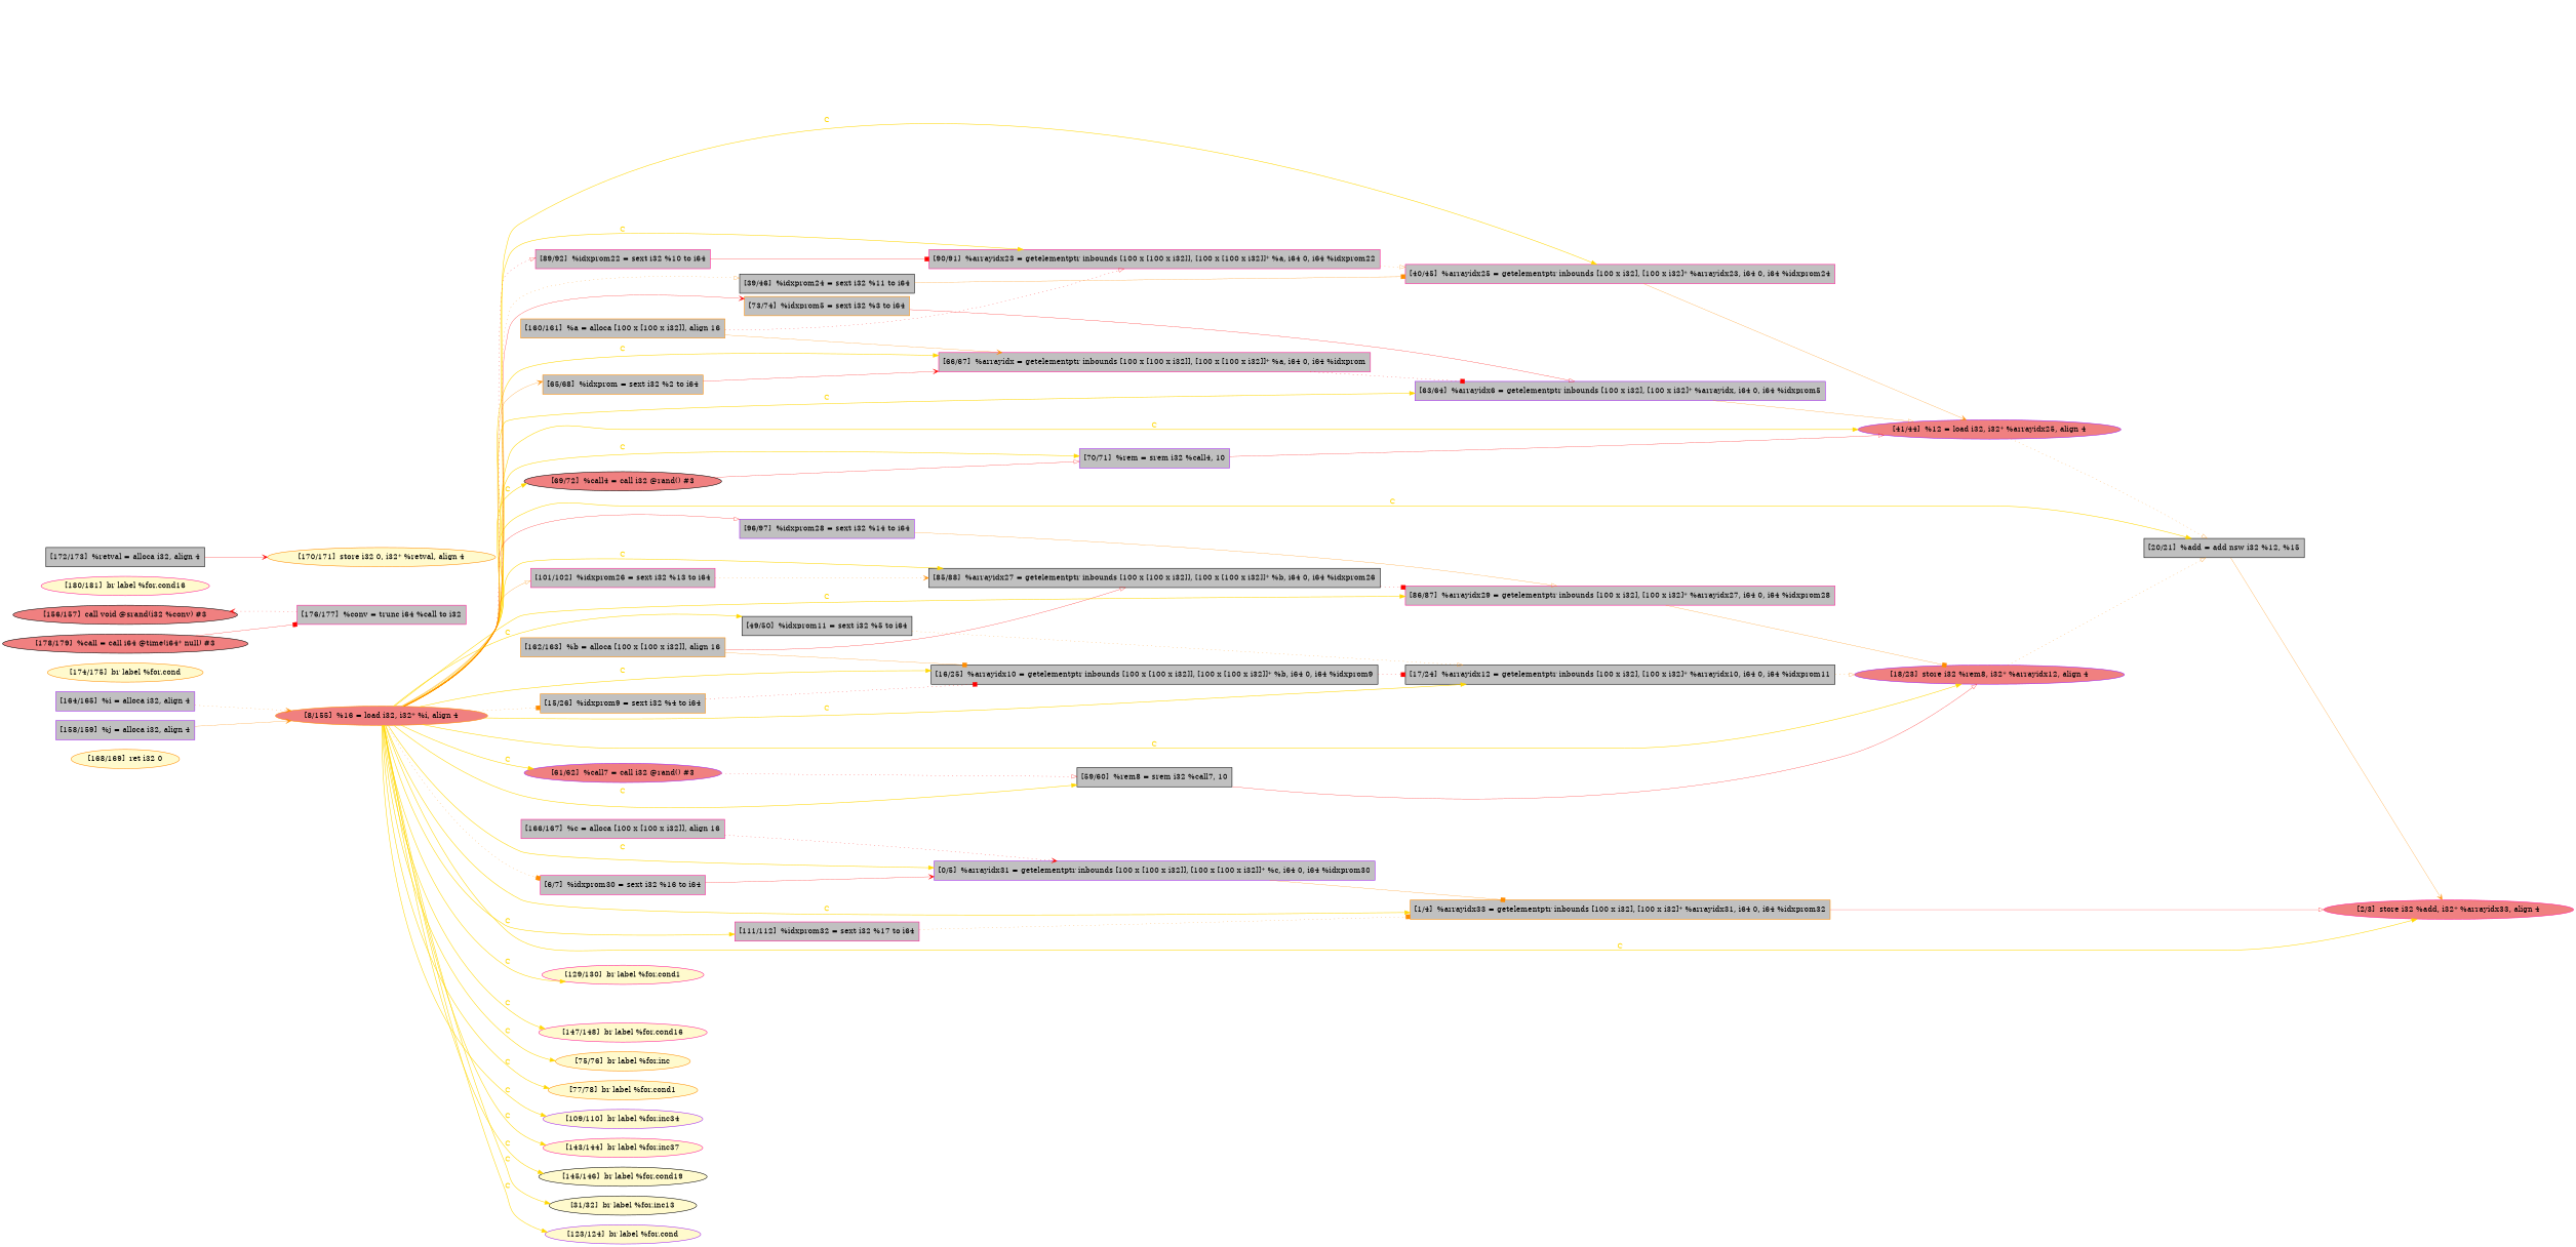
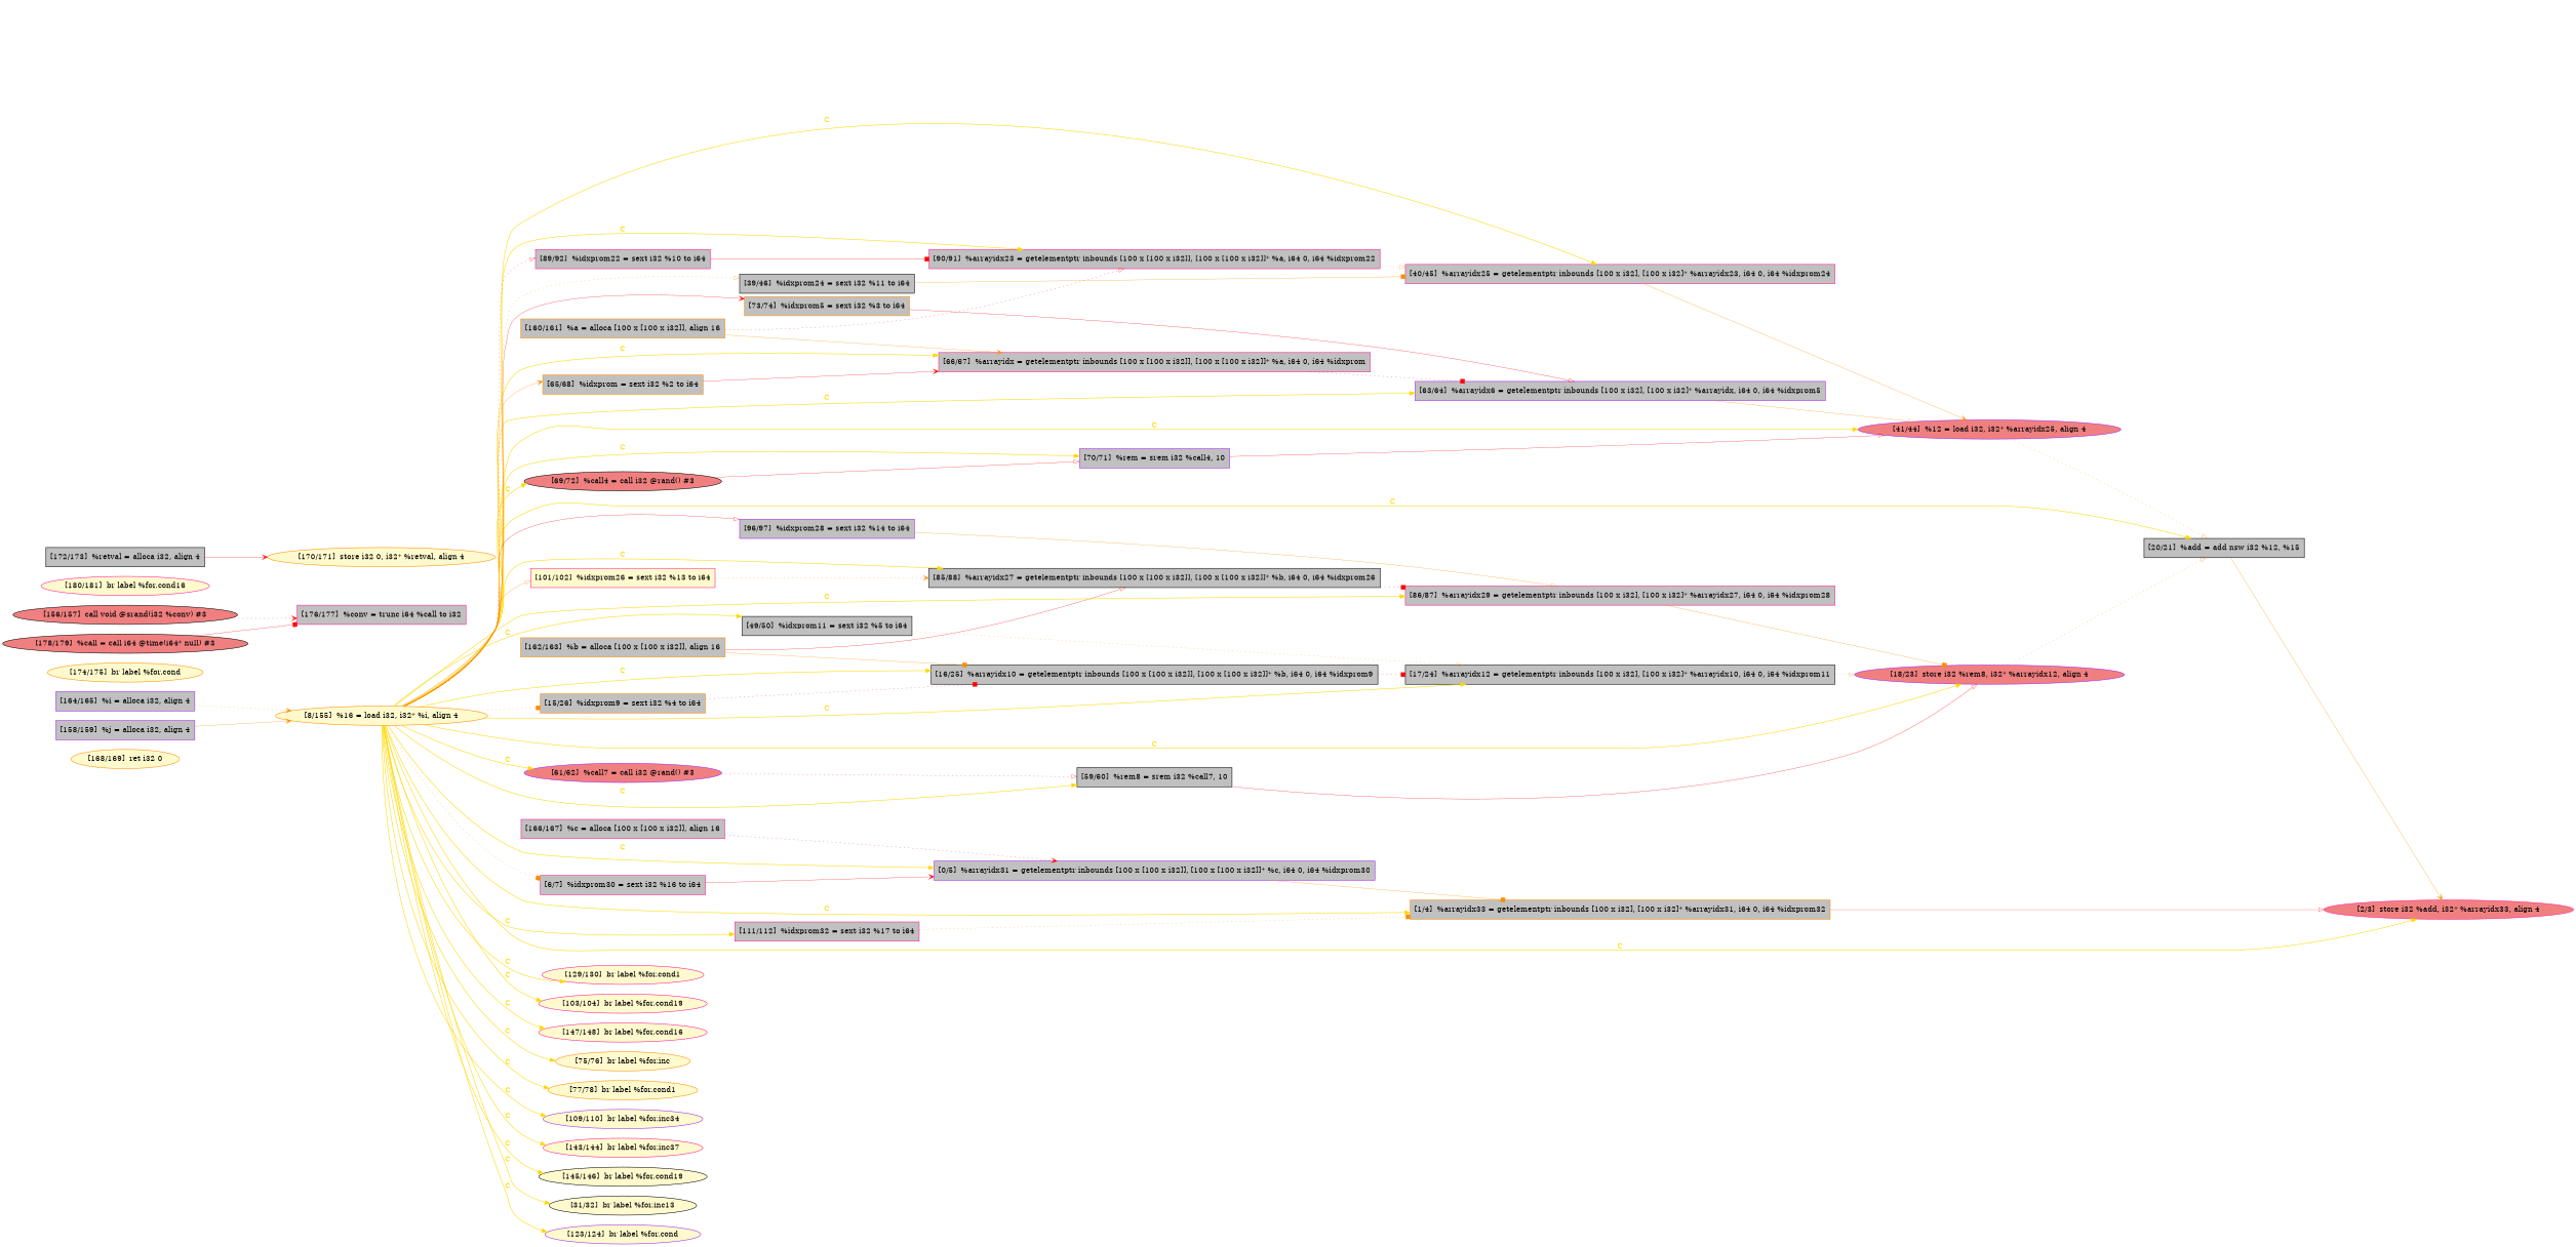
  digraph {
    rankdir=LR
    node [color=deeppink fillcolor=grey shape=rectangle style=filled]
    edge [color=gold fontcolor=black penwidth=0.5 style=solid]
    n1 [color=darkorange fillcolor=lemonchiffon label="[168/169]  ret i32 0" shape=ellipse]
    n2 [color=darkorange label="[160/161]  %a = alloca [100 x [100 x i32]], align 16"]
    n3 [label="[90/91]  %arrayidx23 = getelementptr inbounds [100 x [100 x i32]], [100 x [100 x i32]]* %a, i64 0, i64 %idxprom22"]
    n4 [label="[66/67]  %arrayidx = getelementptr inbounds [100 x [100 x i32]], [100 x [100 x i32]]* %a, i64 0, i64 %idxprom"]
    n5 [label="[40/45]  %arrayidx25 = getelementptr inbounds [100 x i32], [100 x i32]* %arrayidx23, i64 0, i64 %idxprom24"]
    n6 [color=purple label="[63/64]  %arrayidx6 = getelementptr inbounds [100 x i32], [100 x i32]* %arrayidx, i64 0, i64 %idxprom5"]
    n7 [color=purple fillcolor=lightcoral label="[41/44]  %12 = load i32, i32* %arrayidx25, align 4" shape=ellipse]
    n8 [color=black label="[20/21]  %add = add nsw i32 %12, %15"]
    n9 [color=darkorange fillcolor=lemonchiffon label="[174/175]  br label %for.cond" shape=ellipse]
    n10 [label="[166/167]  %c = alloca [100 x [100 x i32]], align 16"]
    n11 [color=purple label="[0/5]  %arrayidx31 = getelementptr inbounds [100 x [100 x i32]], [100 x [100 x i32]]* %c, i64 0, i64 %idxprom30"]
    n12 [color=darkorange label="[1/4]  %arrayidx33 = getelementptr inbounds [100 x i32], [100 x i32]* %arrayidx31, i64 0, i64 %idxprom32"]
    n13 [color=black label="[39/46]  %idxprom24 = sext i32 %11 to i64"]
    n14 [fillcolor=lemonchiffon label="[129/130]  br label %for.cond1" shape=ellipse]
    n15 [color=darkorange label="[162/163]  %b = alloca [100 x [100 x i32]], align 16"]
    n16 [color=black label="[85/88]  %arrayidx27 = getelementptr inbounds [100 x [100 x i32]], [100 x [100 x i32]]* %b, i64 0, i64 %idxprom26"]
    n17 [color=black label="[16/25]  %arrayidx10 = getelementptr inbounds [100 x [100 x i32]], [100 x [100 x i32]]* %b, i64 0, i64 %idxprom9"]
    n18 [label="[86/87]  %arrayidx29 = getelementptr inbounds [100 x i32], [100 x i32]* %arrayidx27, i64 0, i64 %idxprom28"]
    n19 [color=black label="[17/24]  %arrayidx12 = getelementptr inbounds [100 x i32], [100 x i32]* %arrayidx10, i64 0, i64 %idxprom11"]
    n20 [color=black fillcolor=lightcoral label="[156/157]  call void @srand(i32 %conv) #3" shape=ellipse]
    n21 [color=darkorange label="[15/26]  %idxprom9 = sext i32 %4 to i64"]
-   n22 [color=darkorange fillcolor=lightcoral label="[8/155]  %16 = load i32, i32* %i, align 4" shape=ellipse]
+   n22 [color=darkorange fillcolor=lemonchiffon label="[8/155]  %16 = load i32, i32* %i, align 4" shape=ellipse]
    n23 [color=purple fillcolor=lightcoral label="[18/23]  store i32 %rem8, i32* %arrayidx12, align 4" shape=ellipse]
    n24 [color=purple label="[96/97]  %idxprom28 = sext i32 %14 to i64"]
+   n25 [fillcolor=lemonchiffon label="[103/104]  br label %for.cond19" shape=ellipse]
    n26 [color=purple label="[70/71]  %rem = srem i32 %call4, 10"]
    n27 [fillcolor=lemonchiffon label="[147/148]  br label %for.cond16" shape=ellipse]
    n28 [label="[6/7]  %idxprom30 = sext i32 %16 to i64"]
-   n29 [label="[101/102]  %idxprom26 = sext i32 %13 to i64"]
+   n29 [fillcolor=lemonchiffon label="[101/102]  %idxprom26 = sext i32 %13 to i64"]
    n30 [label="[89/92]  %idxprom22 = sext i32 %10 to i64"]
    n31 [color=purple fillcolor=lightcoral label="[61/62]  %call7 = call i32 @rand() #3" shape=ellipse]
    n32 [color=black label="[59/60]  %rem8 = srem i32 %call7, 10"]
    n33 [color=darkorange fillcolor=lemonchiffon label="[75/76]  br label %for.inc" shape=ellipse]
    n34 [label="[111/112]  %idxprom32 = sext i32 %17 to i64"]
    n35 [color=darkorange label="[65/68]  %idxprom = sext i32 %2 to i64"]
    n36 [color=black fillcolor=lightcoral label="[69/72]  %call4 = call i32 @rand() #3" shape=ellipse]
    n37 [color=darkorange fillcolor=lemonchiffon label="[77/78]  br label %for.cond1" shape=ellipse]
    n38 [color=purple fillcolor=lemonchiffon label="[109/110]  br label %for.inc34" shape=ellipse]
    n39 [fillcolor=lightcoral label="[2/3]  store i32 %add, i32* %arrayidx33, align 4" shape=ellipse]
    n40 [fillcolor=lemonchiffon label="[143/144]  br label %for.inc37" shape=ellipse]
    n41 [color=black label="[49/50]  %idxprom11 = sext i32 %5 to i64"]
    n42 [color=black fillcolor=lemonchiffon label="[145/146]  br label %for.cond19" shape=ellipse]
    n43 [color=darkorange label="[73/74]  %idxprom5 = sext i32 %3 to i64"]
    n44 [color=black fillcolor=lemonchiffon label="[31/32]  br label %for.inc13" shape=ellipse]
    n45 [color=purple fillcolor=lemonchiffon label="[123/124]  br label %for.cond" shape=ellipse]
    n46 [color=purple label="[164/165]  %i = alloca i32, align 4"]
    n47 [color=black fillcolor=lightcoral label="[178/179]  %call = call i64 @time(i64* null) #3" shape=ellipse]
    n48 [label="[176/177]  %conv = trunc i64 %call to i32"]
    n49 [fillcolor=lemonchiffon label="[180/181]  br label %for.cond16" shape=ellipse]
    n50 [color=darkorange fillcolor=lemonchiffon label="[170/171]  store i32 0, i32* %retval, align 4" shape=ellipse]
    n51 [color=purple label="[158/159]  %j = alloca i32, align 4"]
    n52 [color=black label="[172/173]  %retval = alloca i32, align 4"]
    n2 -> n3 [arrowhead=onormal color=red style=dotted]
    n2 -> n4 [arrowhead=vee color=darkorange]
    n3 -> n5 [arrowhead=onormal color=darkorange style=dotted]
    n4 -> n6 [arrowhead=box color=red style=dotted]
    n5 -> n7 [arrowhead=vee color=darkorange]
    n6 -> n7 [arrowhead=onormal color=darkorange]
    n7 -> n8 [arrowhead=onormal color=darkorange style=dotted]
    n8 -> n39 [arrowhead=vee color=darkorange style=bold]
    n10 -> n11 [arrowhead=vee color=red style=dotted]
    n11 -> n12 [arrowhead=box color=darkorange]
    n12 -> n39 [arrowhead=onormal color=red style=bold]
    n13 -> n5 [arrowhead=box color=darkorange]
    n15 -> n16 [arrowhead=onormal color=red style=bold]
    n15 -> n17 [arrowhead=box color=darkorange]
    n16 -> n18 [arrowhead=box color=red style=dotted]
    n17 -> n19 [arrowhead=box color=red style=dotted]
    n18 -> n23 [arrowhead=box color=darkorange style=bold]
    n19 -> n23 [arrowhead=onormal color=darkorange style=dotted]
    n21 -> n17 [arrowhead=box color=red style=dotted]
    n22 -> n3 [fontcolor=gold label=C penwidth=1.0]
    n22 -> n4 [fontcolor=gold label=C penwidth=1.0]
    n22 -> n5 [fontcolor=gold label=C penwidth=1.0]
    n22 -> n6 [fontcolor=gold label=C penwidth=1.0]
    n22 -> n7 [fontcolor=gold label=C penwidth=1.0]
    n22 -> n8 [fontcolor=gold label=C penwidth=1.0]
    n22 -> n11 [fontcolor=gold label=C penwidth=1.0]
    n22 -> n12 [fontcolor=gold label=C penwidth=1.0]
    n22 -> n13 [arrowhead=onormal color=darkorange style=dotted]
    n22 -> n14 [fontcolor=gold label=C penwidth=1.0]
    n22 -> n16 [fontcolor=gold label=C penwidth=1.0]
    n22 -> n17 [fontcolor=gold label=C penwidth=1.0]
    n22 -> n18 [fontcolor=gold label=C penwidth=1.0]
    n22 -> n19 [fontcolor=gold label=C penwidth=1.0]
    n22 -> n21 [arrowhead=box color=darkorange style=dotted]
    n22 -> n23 [fontcolor=gold label=C penwidth=1.0]
    n22 -> n24 [arrowhead=onormal color=red style=bold]
+   n22 -> n25 [fontcolor=gold label=C penwidth=1.0]
    n22 -> n26 [fontcolor=gold label=C penwidth=1.0]
    n22 -> n27 [fontcolor=gold label=C penwidth=1.0]
    n22 -> n28 [arrowhead=box color=darkorange style=dotted]
    n22 -> n29 [arrowhead=onormal color=darkorange style=bold]
    n22 -> n30 [arrowhead=onormal color=red style=dotted]
    n22 -> n31 [fontcolor=gold label=C penwidth=1.0]
    n22 -> n32 [fontcolor=gold label=C penwidth=1.0]
    n22 -> n33 [fontcolor=gold label=C penwidth=1.0]
    n22 -> n34 [fontcolor=gold label=C penwidth=1.0]
    n22 -> n35 [arrowhead=vee color=darkorange]
    n22 -> n36 [fontcolor=gold label=C penwidth=1.0]
    n22 -> n37 [fontcolor=gold label=C penwidth=1.0]
    n22 -> n38 [fontcolor=gold label=C penwidth=1.0]
    n22 -> n39 [fontcolor=gold label=C penwidth=1.0]
    n22 -> n40 [fontcolor=gold label=C penwidth=1.0]
    n22 -> n41 [fontcolor=gold label=C penwidth=1.0]
    n22 -> n42 [fontcolor=gold label=C penwidth=1.0]
    n22 -> n43 [arrowhead=vee color=red]
    n22 -> n44 [fontcolor=gold label=C penwidth=1.0]
    n22 -> n45 [fontcolor=gold label=C penwidth=1.0]
    n23 -> n8 [arrowhead=onormal color=darkorange style=dotted]
    n24 -> n18 [arrowhead=onormal color=darkorange]
    n26 -> n7 [arrowhead=onormal color=red style=bold]
    n28 -> n11 [arrowhead=vee color=red]
    n29 -> n16 [arrowhead=vee color=darkorange style=dotted]
    n30 -> n3 [arrowhead=box color=red style=bold]
    n31 -> n32 [arrowhead=onormal color=red style=dotted]
    n32 -> n23 [arrowhead=onormal color=red]
    n34 -> n12 [arrowhead=box color=darkorange style=dotted]
    n35 -> n4 [arrowhead=vee color=red]
    n36 -> n26 [arrowhead=onormal color=red]
    n41 -> n19 [arrowhead=onormal color=darkorange style=dotted]
    n43 -> n6 [arrowhead=onormal color=red]
    n46 -> n22 [arrowhead=vee color=darkorange style=dotted]
    n47 -> n48 [arrowhead=box color=red style=bold]
-   n48 -> n20 [arrowhead=vee color=red style=dotted]
+   n20 -> n48 [arrowhead=vee color=red style=dotted]
    n51 -> n22 [arrowhead=vee color=darkorange style=bold]
    n52 -> n50 [arrowhead=vee color=red]
  }
